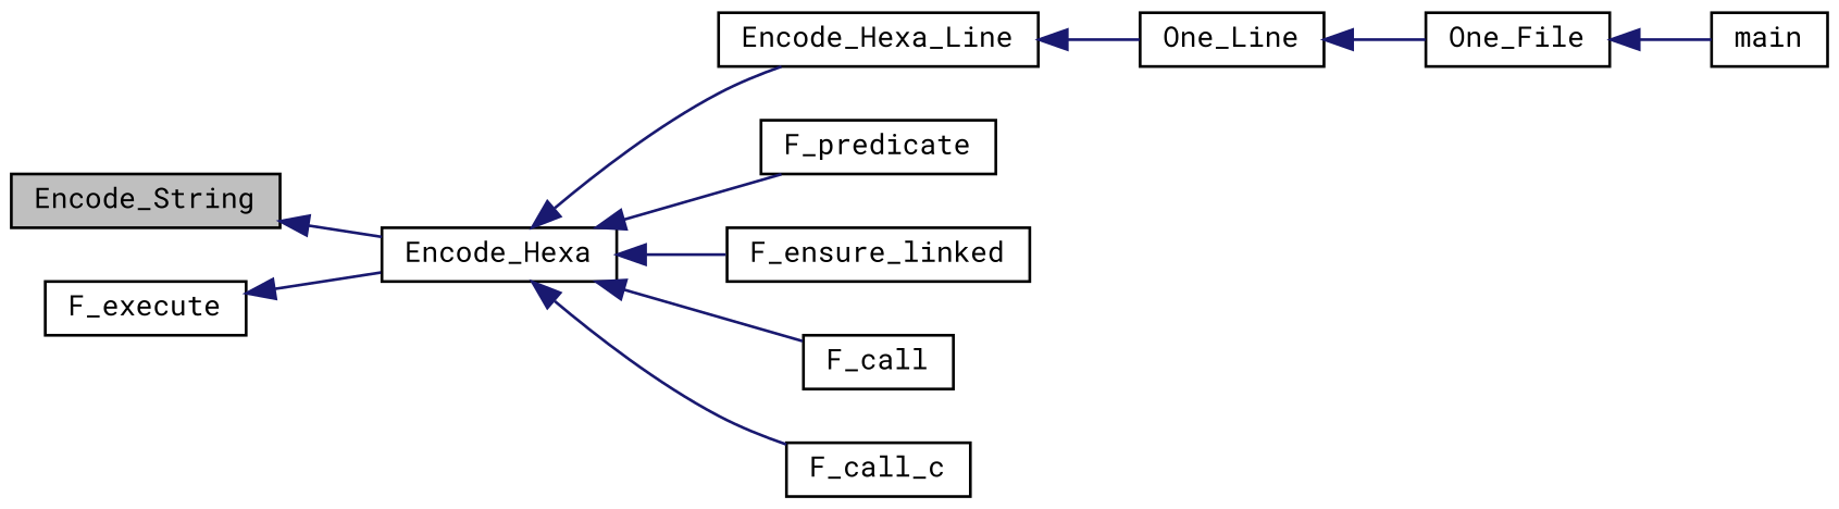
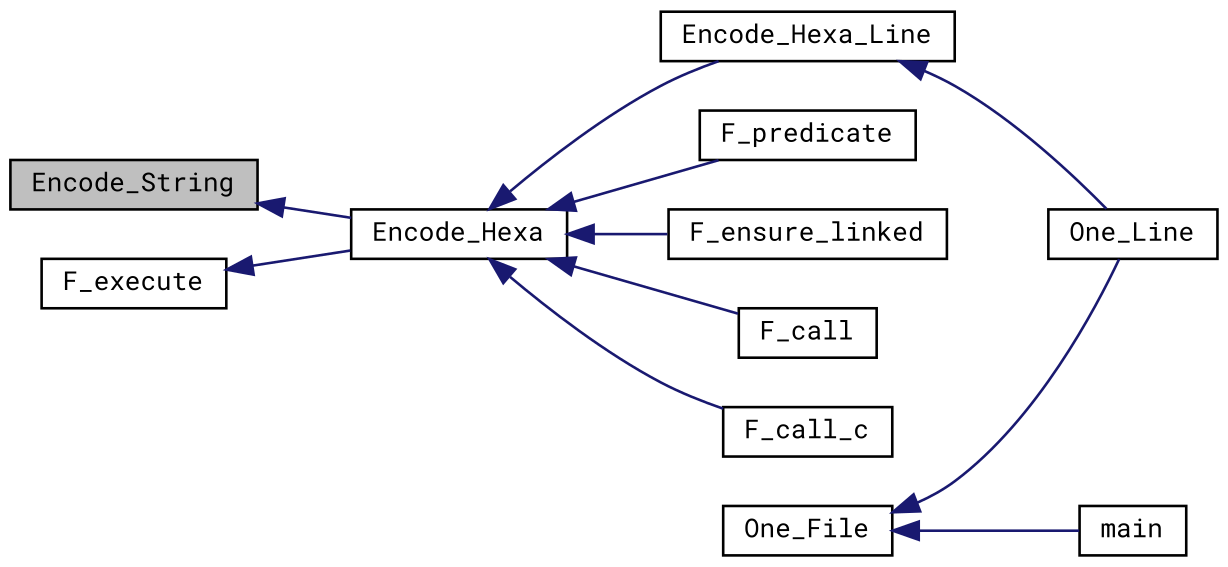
  digraph {
    fontname="Roboto Mono"
    rankdir=LR
    node [color=black fillcolor=white fontname="Roboto Mono" fontsize=10 shape=record style=filled]
    edge [color=midnightblue dir=back fontname="Roboto Mono" fontsize=10 labelfontname=Helvetica labelfontsize=10 style=solid]
    n1 [fillcolor=grey75 fontcolor=black height=0.2 label=Encode_String width=0.4]
    n2 [height=0.2 label=Encode_Hexa width=0.4]
    n3 [height=0.2 label=Encode_Hexa_Line width=0.4]
    n4 [height=0.2 label=F_predicate width=0.4]
    n5 [height=0.2 label=F_ensure_linked width=0.4]
    n6 [height=0.2 label=F_call width=0.4]
    n7 [height=0.2 label=F_call_c width=0.4]
    n8 [height=0.2 label=One_Line width=0.4]
    n9 [height=0.2 label=F_execute width=0.4]
    n10 [height=0.2 label=One_File width=0.4]
    n11 [height=0.2 label=main width=0.4]
    n1 -> n2
    n2 -> n3
    n2 -> n4
    n2 -> n5
    n2 -> n6
    n2 -> n7
    n3 -> n8
-   n8 -> n10
+   n10 -> n8
    n9 -> n2
    n10 -> n11
  }
